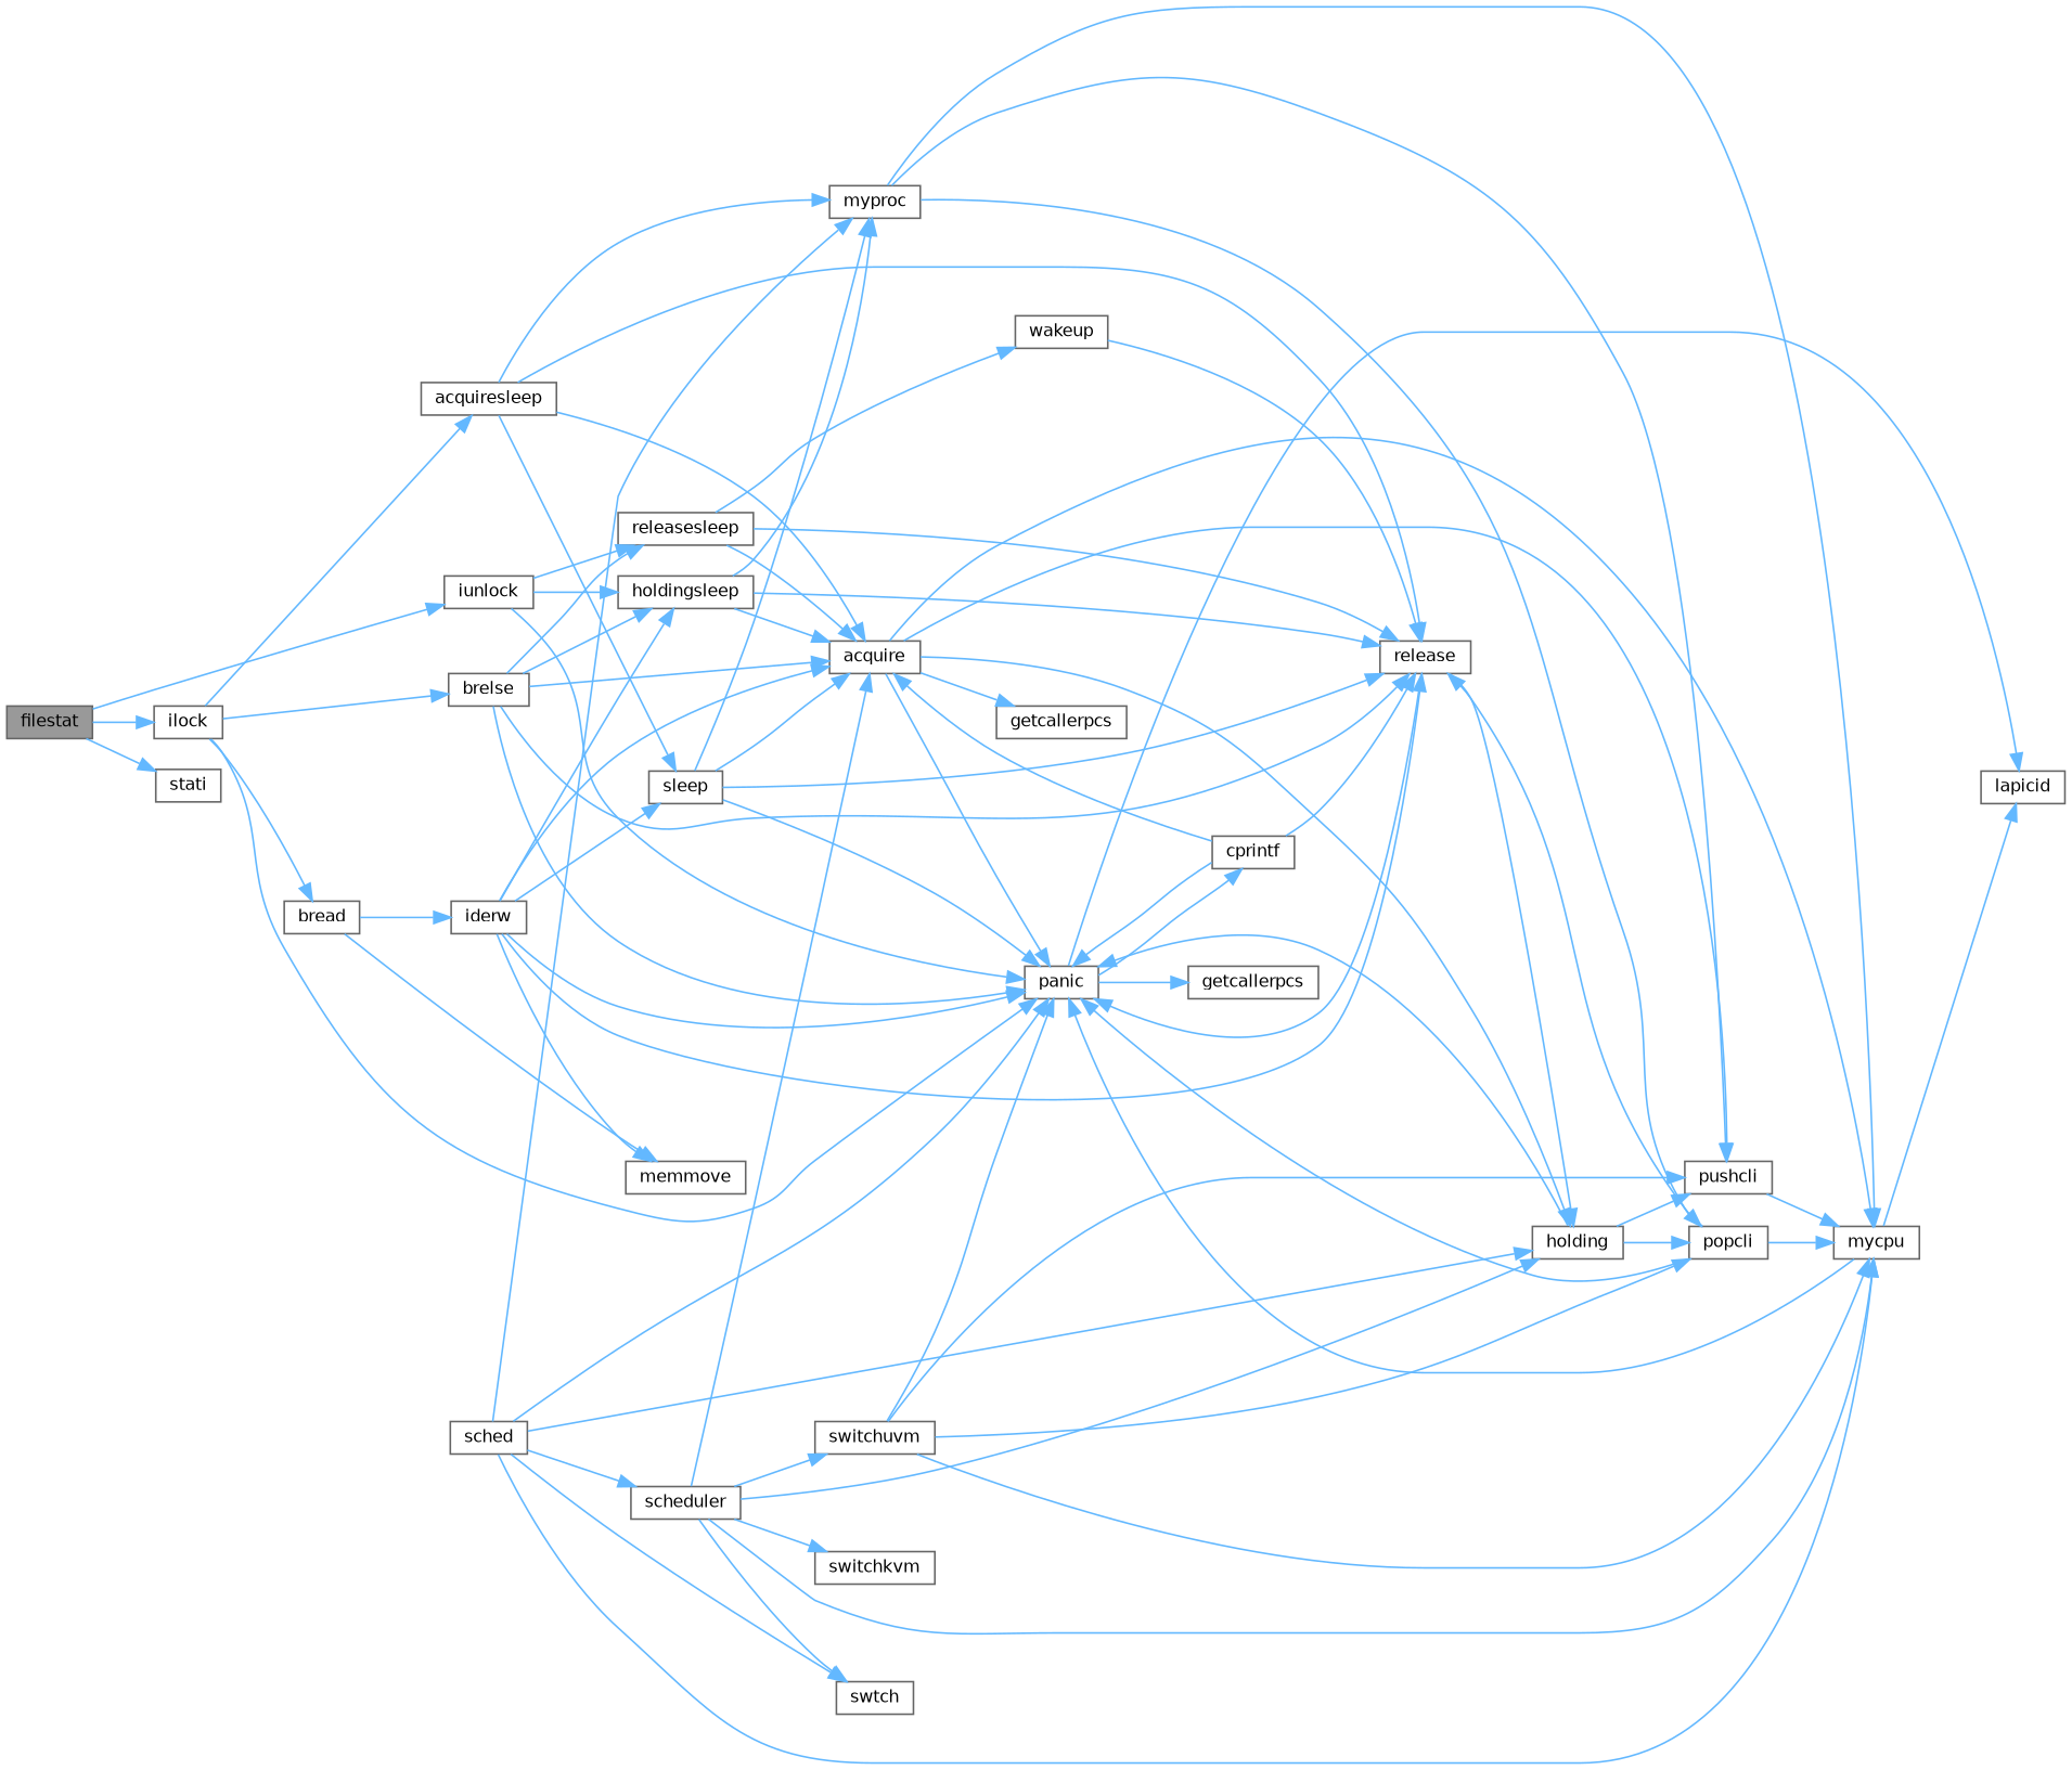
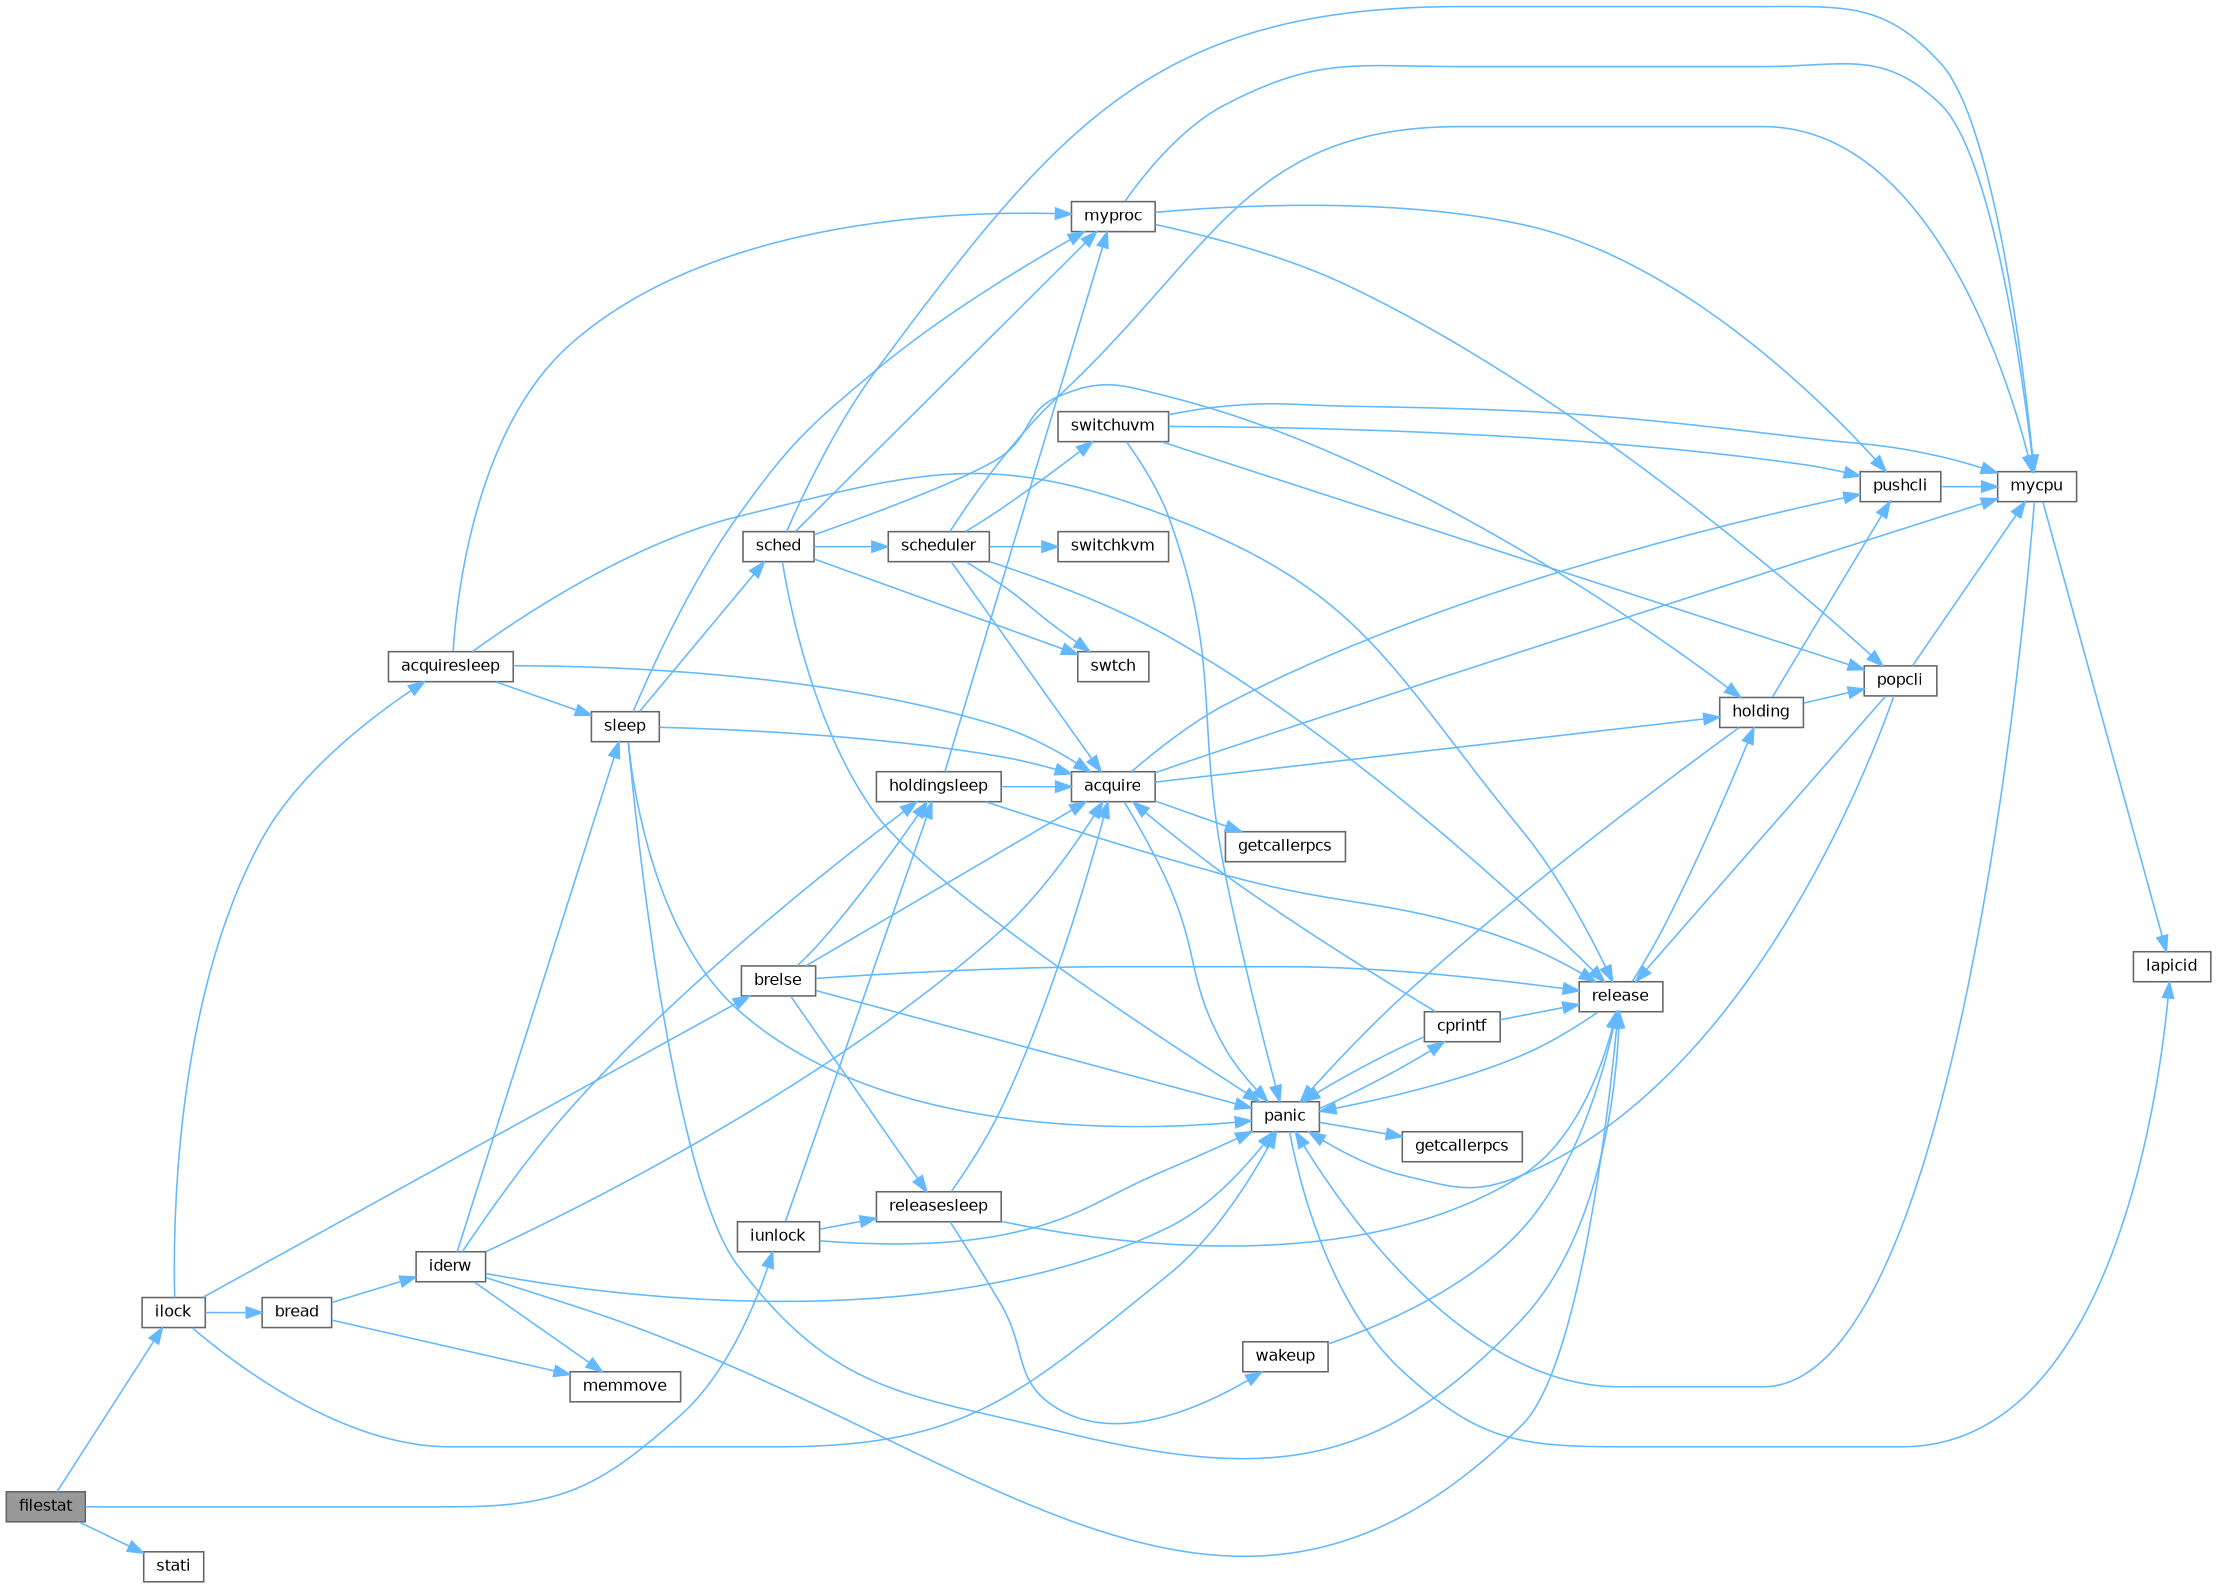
  digraph {
    rankdir=LR
    node [color=grey40 fillcolor=white fontname=Helvetica fontsize=10 shape=box style=filled]
    edge [color=steelblue1 fontname=Helvetica fontsize=10 labelfontname=Helvetica labelfontsize=10 style=solid]
    n1 [color=gray40 fillcolor=grey60 fontcolor=black height=0.2 label=filestat width=0.4]
    n2 [height=0.2 label=ilock width=0.4]
    n3 [height=0.2 label=iunlock width=0.4]
    n4 [height=0.2 label=stati width=0.4]
    n5 [height=0.2 label=acquiresleep width=0.4]
    n6 [height=0.2 label=panic width=0.4]
    n7 [height=0.2 label=bread width=0.4]
    n8 [height=0.2 label=brelse width=0.4]
    n9 [height=0.2 label=holdingsleep width=0.4]
    n10 [height=0.2 label=releasesleep width=0.4]
    n11 [height=0.2 label=acquire width=0.4]
    n12 [height=0.2 label=release width=0.4]
    n13 [height=0.2 label=myproc width=0.4]
    n14 [height=0.2 label=sleep width=0.4]
    n15 [height=0.2 label=lapicid width=0.4]
    n16 [height=0.2 label=cprintf width=0.4]
    n17 [height=0.2 label=getcallerpcs width=0.4]
    n18 [height=0.2 label=memmove width=0.4]
    n19 [height=0.2 label=iderw width=0.4]
    n20 [height=0.2 label=getcallerpcs width=0.4]
    n21 [height=0.2 label=holding width=0.4]
    n22 [height=0.2 label=mycpu width=0.4]
    n23 [height=0.2 label=pushcli width=0.4]
    n24 [height=0.2 label=popcli width=0.4]
    n25 [height=0.2 label=sched width=0.4]
    n26 [height=0.2 label=scheduler width=0.4]
    n27 [height=0.2 label=swtch width=0.4]
    n28 [height=0.2 label=switchkvm width=0.4]
    n29 [height=0.2 label=switchuvm width=0.4]
    n30 [height=0.2 label=wakeup width=0.4]
    n1 -> n2
    n1 -> n3
    n1 -> n4
    n2 -> n5
    n2 -> n6
    n2 -> n7
    n2 -> n8
    n3 -> n6
    n3 -> n9
    n3 -> n10
    n5 -> n11
    n5 -> n12
    n5 -> n13
    n5 -> n14
    n6 -> n15
    n6 -> n16
    n6 -> n17
    n7 -> n18
    n7 -> n19
    n8 -> n6
    n8 -> n9
    n8 -> n10
    n8 -> n11
    n8 -> n12
    n9 -> n11
    n9 -> n12
    n9 -> n13
    n10 -> n11
    n10 -> n12
    n10 -> n30
    n11 -> n6
    n11 -> n20
    n11 -> n21
    n11 -> n22
    n11 -> n23
    n12 -> n6
    n12 -> n21
    n13 -> n22
    n13 -> n23
    n13 -> n24
    n14 -> n6
    n14 -> n11
    n14 -> n12
    n14 -> n13
+   n14 -> n25
    n16 -> n6
    n16 -> n11
    n16 -> n12
    n19 -> n6
    n19 -> n9
    n19 -> n11
    n19 -> n12
    n19 -> n14
    n19 -> n18
    n21 -> n6
    n21 -> n23
    n21 -> n24
    n22 -> n6
    n22 -> n15
    n23 -> n22
    n24 -> n6
    n24 -> n12
    n24 -> n22
    n25 -> n6
    n25 -> n13
    n25 -> n21
    n25 -> n22
    n25 -> n26
    n25 -> n27
    n26 -> n11
-   n26 -> n21
+   n26 -> n12
    n26 -> n22
    n26 -> n27
    n26 -> n28
    n26 -> n29
    n29 -> n6
    n29 -> n22
    n29 -> n23
    n29 -> n24
    n30 -> n12
  }
